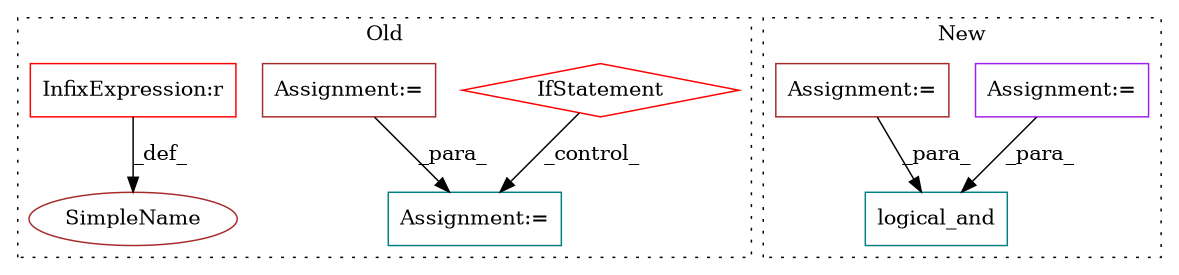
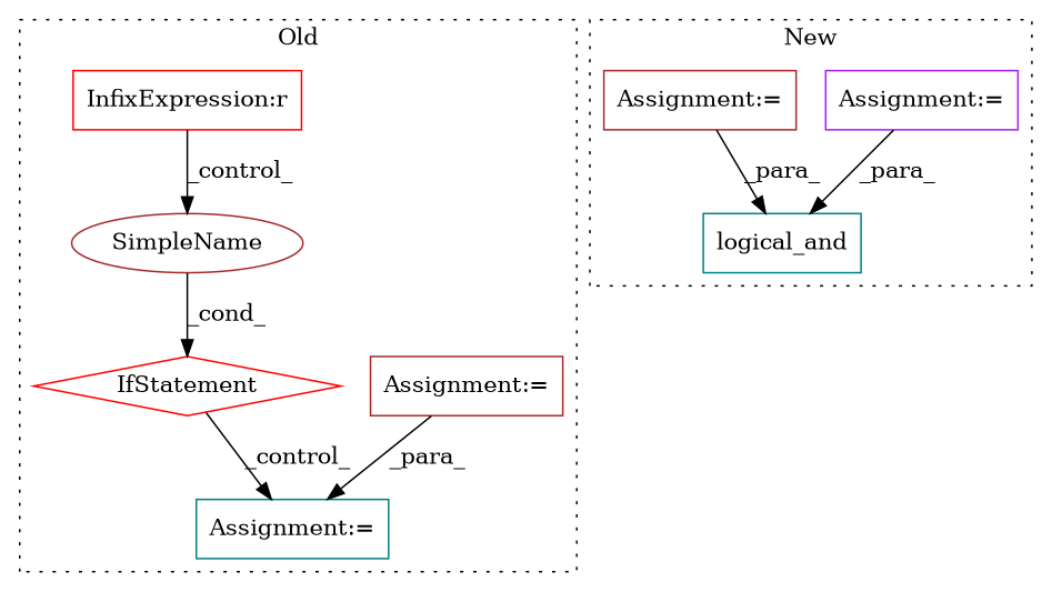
  digraph {
    node [a=7 color=brown l=1 shape=box]
    n1 [a=25 color=red l="4,2" label=IfStatement s="6421,6440" shape=diamond]
    n2 [color=teal l=42 label="Assignment:=" s=6542]
    n3 [a=42 label=SimpleName shape=ellipse l=""]
    n4 [l=49 label="Assignment:=" s=6179]
    n5 [a=27 color=red l=4 label="InfixExpression:r" s=6430]
    n6 [a=32 color=teal l="12,1" label=logical_and s="5992,6020"]
    n7 [color=purple label="Assignment:=" s=5806]
    n8 [label="Assignment:=" s=5854]
    subgraph cluster_1 {
      label=Old
      style=dotted
      n1
      n2
      n3
      n4
      n5
    }
    subgraph cluster_2 {
      label=New
      style=dotted
      n6
      n7
      n8
    }
    n1 -> n2 [label=_control_]
+   n3 -> n1 [label=_cond_]
    n4 -> n2 [label=_para_]
-   n5 -> n3 [label=_def_]
+   n5 -> n3 [label=_control_]
    n7 -> n6 [label=_para_]
    n8 -> n6 [label=_para_]
  }
